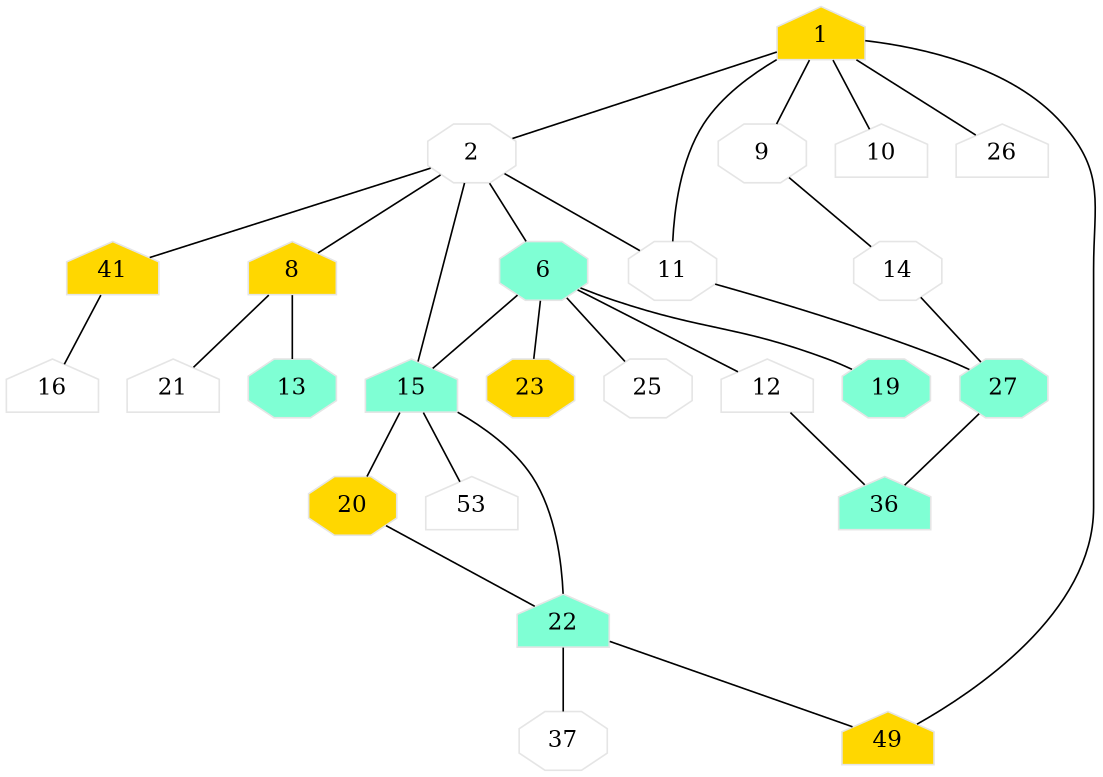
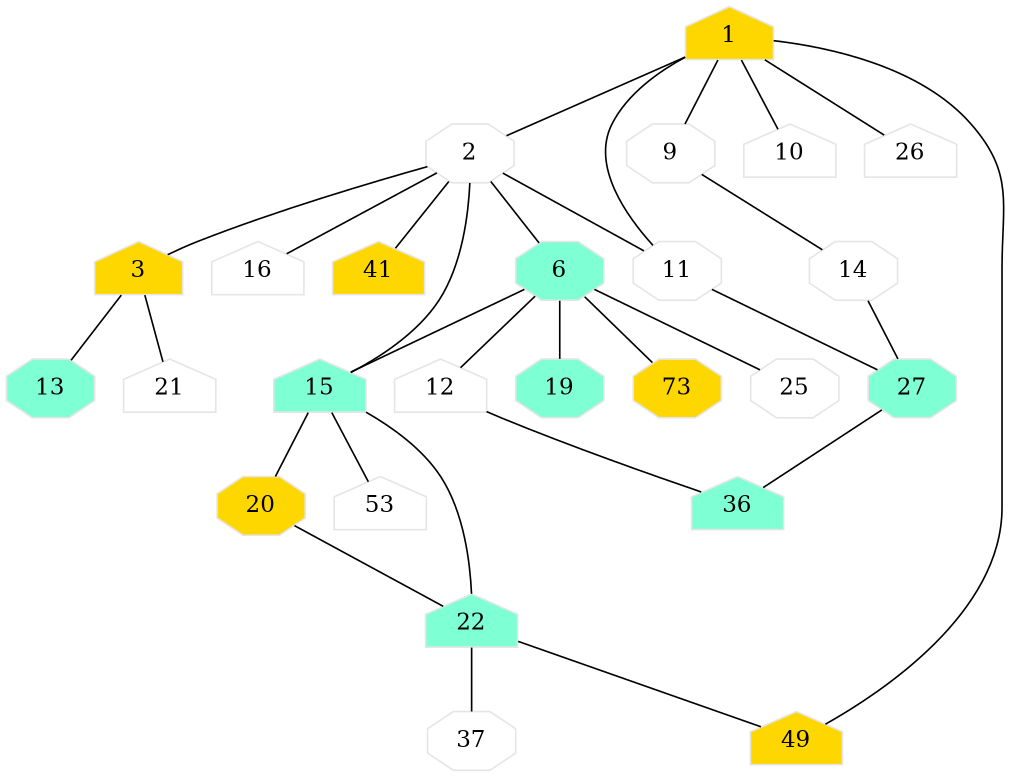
  graph {
    node [color=gray90 fillcolor=white shape=house style=filled]
    2 [shape=octagon super="+4"]
    11 [shape=octagon]
-   3 [fillcolor=gold super="+35" label=8]
+   3 [fillcolor=gold super="+35"]
    6 [fillcolor=aquamarine shape=octagon super="+7"]
    15 [fillcolor=aquamarine super="+18+46"]
    16
    41 [fillcolor=gold super="+44"]
    1 [fillcolor=gold]
    9 [shape=octagon]
    10
    26 [super="+28+50"]
    49 [fillcolor=gold]
    14 [shape=octagon]
    27 [fillcolor=aquamarine shape=octagon super="+42+29"]
    13 [fillcolor=aquamarine shape=octagon]
    21
    12 [super="+31+45"]
    19 [fillcolor=aquamarine shape=octagon]
-   23 [fillcolor=gold shape=octagon]
+   23 [fillcolor=gold shape=octagon label=73]
    25 [shape=octagon]
    20 [fillcolor=gold shape=octagon super="+43"]
    22 [fillcolor=aquamarine super="+32+24"]
    n23 [label=53]
    36 [fillcolor=aquamarine]
    37 [shape=octagon]
    2 -- 11
    2 -- 3
    2 -- 6
    2 -- 15
-   41 -- 16
+   2 -- 16
    2 -- 41
    11 -- 27
    3 -- 13
    3 -- 21
    6 -- 15
    6 -- 12
    6 -- 19
    6 -- 23
    6 -- 25
    15 -- 20
    15 -- 22
    15 -- n23
    1 -- 2
    1 -- 11
    1 -- 9
    1 -- 10
    1 -- 26
    1 -- 49
    9 -- 14
    14 -- 27
    27 -- 36
    12 -- 36
    20 -- 22
    22 -- 49
    22 -- 37
  }
